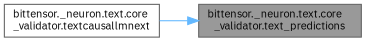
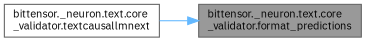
  digraph {
    rankdir=RL
    fontname="IBM Plex Sans"
    node [fontname="IBM Plex Sans" fontsize=10 shape=box style=filled]
-   n1 [color=gray40 fillcolor=grey60 fontcolor=black height=0.2 label="bittensor._neuron.text.core\l_validator.text_predictions" width=0.4]
+   n1 [color=gray40 fillcolor=grey60 fontcolor=black height=0.2 label="bittensor._neuron.text.core\l_validator.format_predictions" width=0.4]
    n2 [color=grey40 fillcolor=white height=0.2 label="bittensor._neuron.text.core\l_validator.textcausallmnext" width=0.4]
    n1 -> n2 [color=steelblue1 dir=back fontname="IBM Plex Sans" fontsize=10 labelfontname=Helvetica labelfontsize=10 style=solid]
  }
